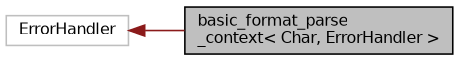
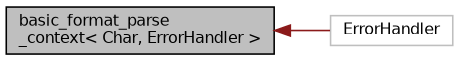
  digraph {
    rankdir=LR
    node [fontname=Helvetica fontsize=10 shape=record style=filled]
    n1 [color=black fillcolor=grey75 fontcolor=black height=0.2 label="basic_format_parse\l_context\< Char, ErrorHandler \>" width=0.4]
    n2 [color=grey75 fillcolor=white height=0.2 label=ErrorHandler width=0.4]
-   n2 -> n1 [color=firebrick4 dir=back fontname=Helvetica fontsize=10 labelfontname=Helvetica labelfontsize=10 style=solid]
+   n1 -> n2 [color=firebrick4 dir=back fontname=Helvetica fontsize=10 labelfontname=Helvetica labelfontsize=10 style=solid]
  }
